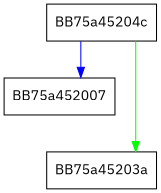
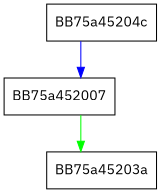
  digraph {
    fontname="IBM Plex Sans"
    splines=ortho
    node [fontname="IBM Plex Sans" shape=box]
    edge [fontname="IBM Plex Sans"]
    BB75a45204c
    BB75a452007
    BB75a45203a
    BB75a45204c -> BB75a452007 [color=blue]
-   BB75a45204c -> BB75a45203a [color=green]
+   BB75a452007 -> BB75a45203a [color=green]
  }
